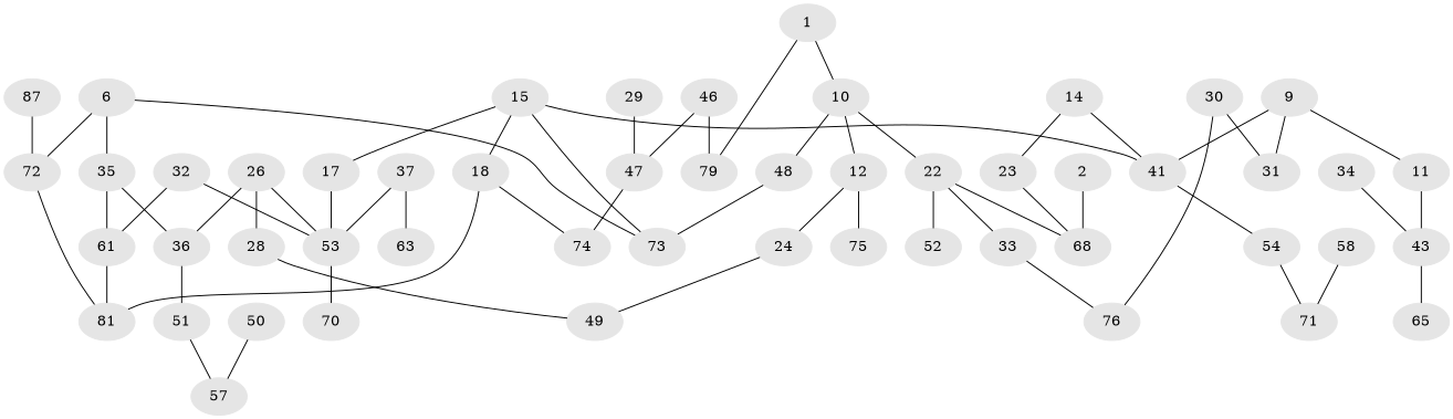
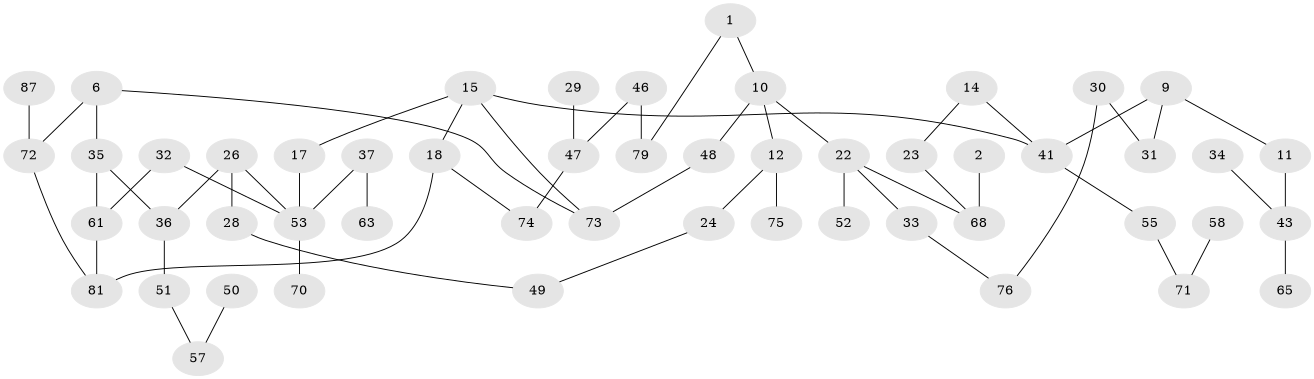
  graph {
    node [color=gray90 style=filled]
    edge [weight=1.0]
    1
    10
    79
    12
    22
    48
    2
    68
    6
    35
    72
    73
    36
    61
    81
    9
    11
    31
    41
    43
-   55 [label=54]
+   55
    24
    75
    33
    52
    65
    49
    14
    23
    15
    17
    18
    53
    74
    70
    76
    26
    28
    51
    n40 [label=87]
    29
    47
    30
    32
    34
    57
    37
    63
    71
    46
    50
    58
    1 -- 10
    1 -- 79
    10 -- 12
    10 -- 22
    10 -- 48
    12 -- 24
    12 -- 75 [weight=2.0]
    22 -- 68
    22 -- 33
    22 -- 52
    48 -- 73
    2 -- 68
    6 -- 35
    6 -- 72
    6 -- 73
    35 -- 36
    35 -- 61
    72 -- 81
    36 -- 51
    61 -- 81
    9 -- 11
    9 -- 31
    9 -- 41
    11 -- 43
    41 -- 55
    43 -- 65
    55 -- 71
    24 -- 49
    33 -- 76
    14 -- 41
    14 -- 23
    23 -- 68
    15 -- 73
    15 -- 41
    15 -- 17
    15 -- 18
    17 -- 53
    18 -- 81
    18 -- 74
    53 -- 70
    26 -- 36
    26 -- 53
    26 -- 28
    28 -- 49
    51 -- 57
    n40 -- 72
    29 -- 47
    47 -- 74 [weight=2.0]
    30 -- 31
    30 -- 76
    32 -- 61
    32 -- 53
    34 -- 43
    37 -- 53
    37 -- 63
    46 -- 79
    46 -- 47
    50 -- 57
    58 -- 71
  }
